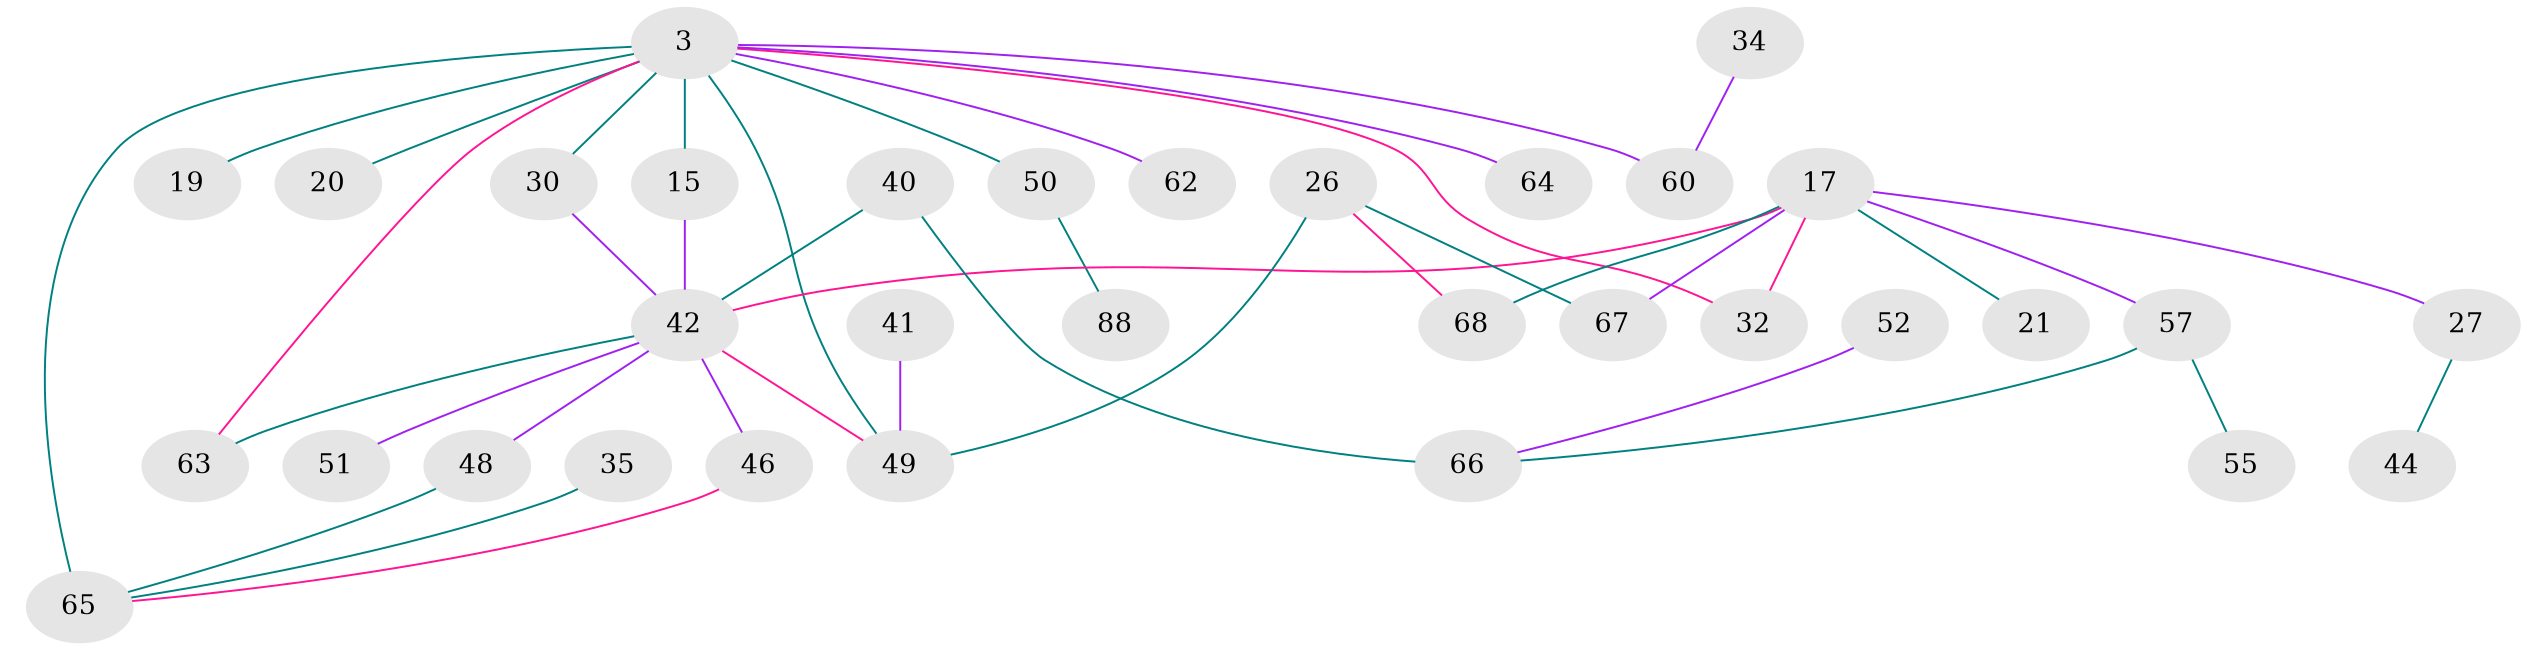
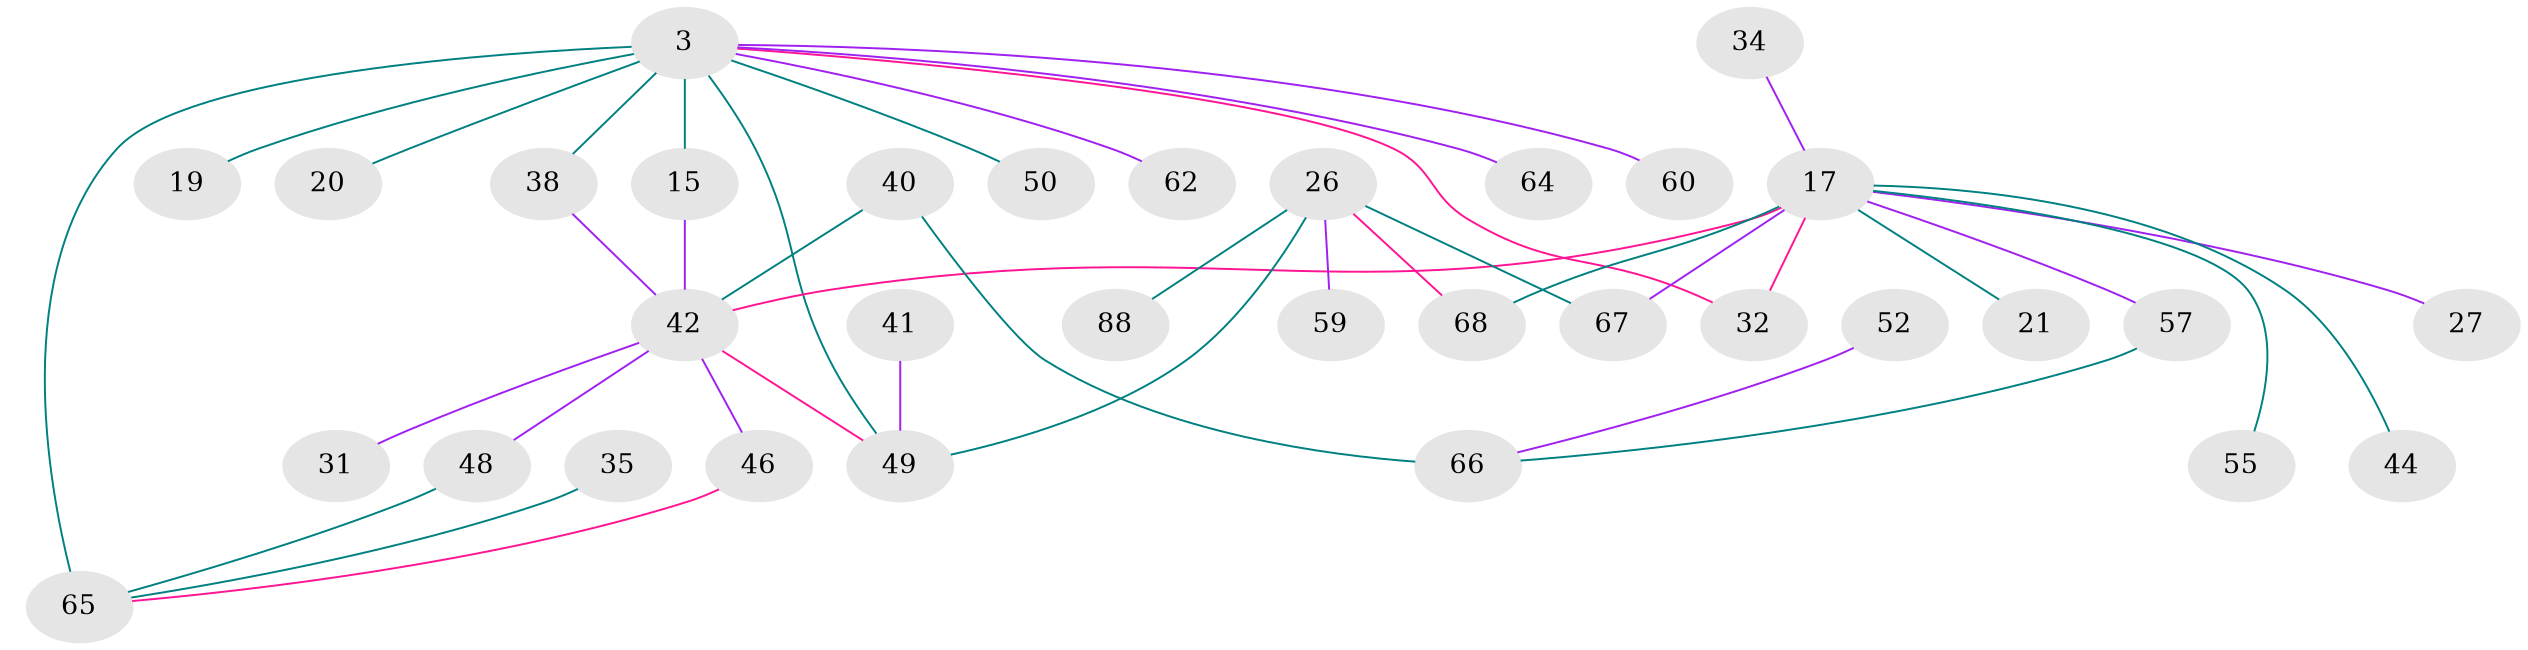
  graph {
    node [color=gray90 style=filled]
    edge [color=teal]
    3 [super="+2"]
    15 [super="+6"]
    19
    20
    32 [super="+12"]
-   38 [super="+25" label=30]
+   38 [super="+25"]
    49 [super="+43+33"]
    50
    60 [super="+10"]
    62
-   63 [super="+56"]
    64 [super="+4+13"]
    65 [super="+29+45+18"]
    42 [super="+23"]
    66 [super="+5+61"]
    46
    48 [super="+30"]
-   51
+   51 [label=31]
    17
    21
    27
    44
    55
    57 [super="+47"]
    67 [super="+58"]
    68 [super="+53+54"]
    26 [super="+9"]
    n28 [label=88]
+   59
    34
    35
    40
    41
    52
    3 -- 15 [weight=3]
    3 -- 19
    3 -- 20
    3 -- 32 [color=deeppink]
    3 -- 38
    3 -- 49 [weight=3]
    3 -- 50
    3 -- 60 [color=purple weight=3]
    3 -- 62 [color=purple]
-   3 -- 63 [color=deeppink weight=3]
    3 -- 64 [color=purple]
    3 -- 65 [weight=5]
    15 -- 42 [color=purple]
    38 -- 42 [color=purple]
    42 -- 49 [color=deeppink]
-   42 -- 63
    42 -- 46 [color=purple]
    42 -- 48 [color=purple]
    42 -- 51 [color=purple]
    46 -- 65 [color=deeppink]
    48 -- 65
    17 -- 32 [color=deeppink]
    17 -- 42 [color=deeppink weight=2]
    17 -- 21
    17 -- 27 [color=purple]
-   27 -- 44
-   57 -- 55
+   17 -- 44
+   17 -- 55
    17 -- 57 [color=purple]
    17 -- 67 [color=purple]
    17 -- 68
    57 -- 66
    26 -- 49 [weight=2]
    26 -- 67
    26 -- 68 [color=deeppink]
-   50 -- n28
-   34 -- 60 [color=purple]
+   26 -- n28
+   26 -- 59 [color=purple]
+   34 -- 17 [color=purple]
    35 -- 65
    40 -- 42
    40 -- 66 [weight=2]
    41 -- 49 [color=purple]
    52 -- 66 [color=purple]
  }
